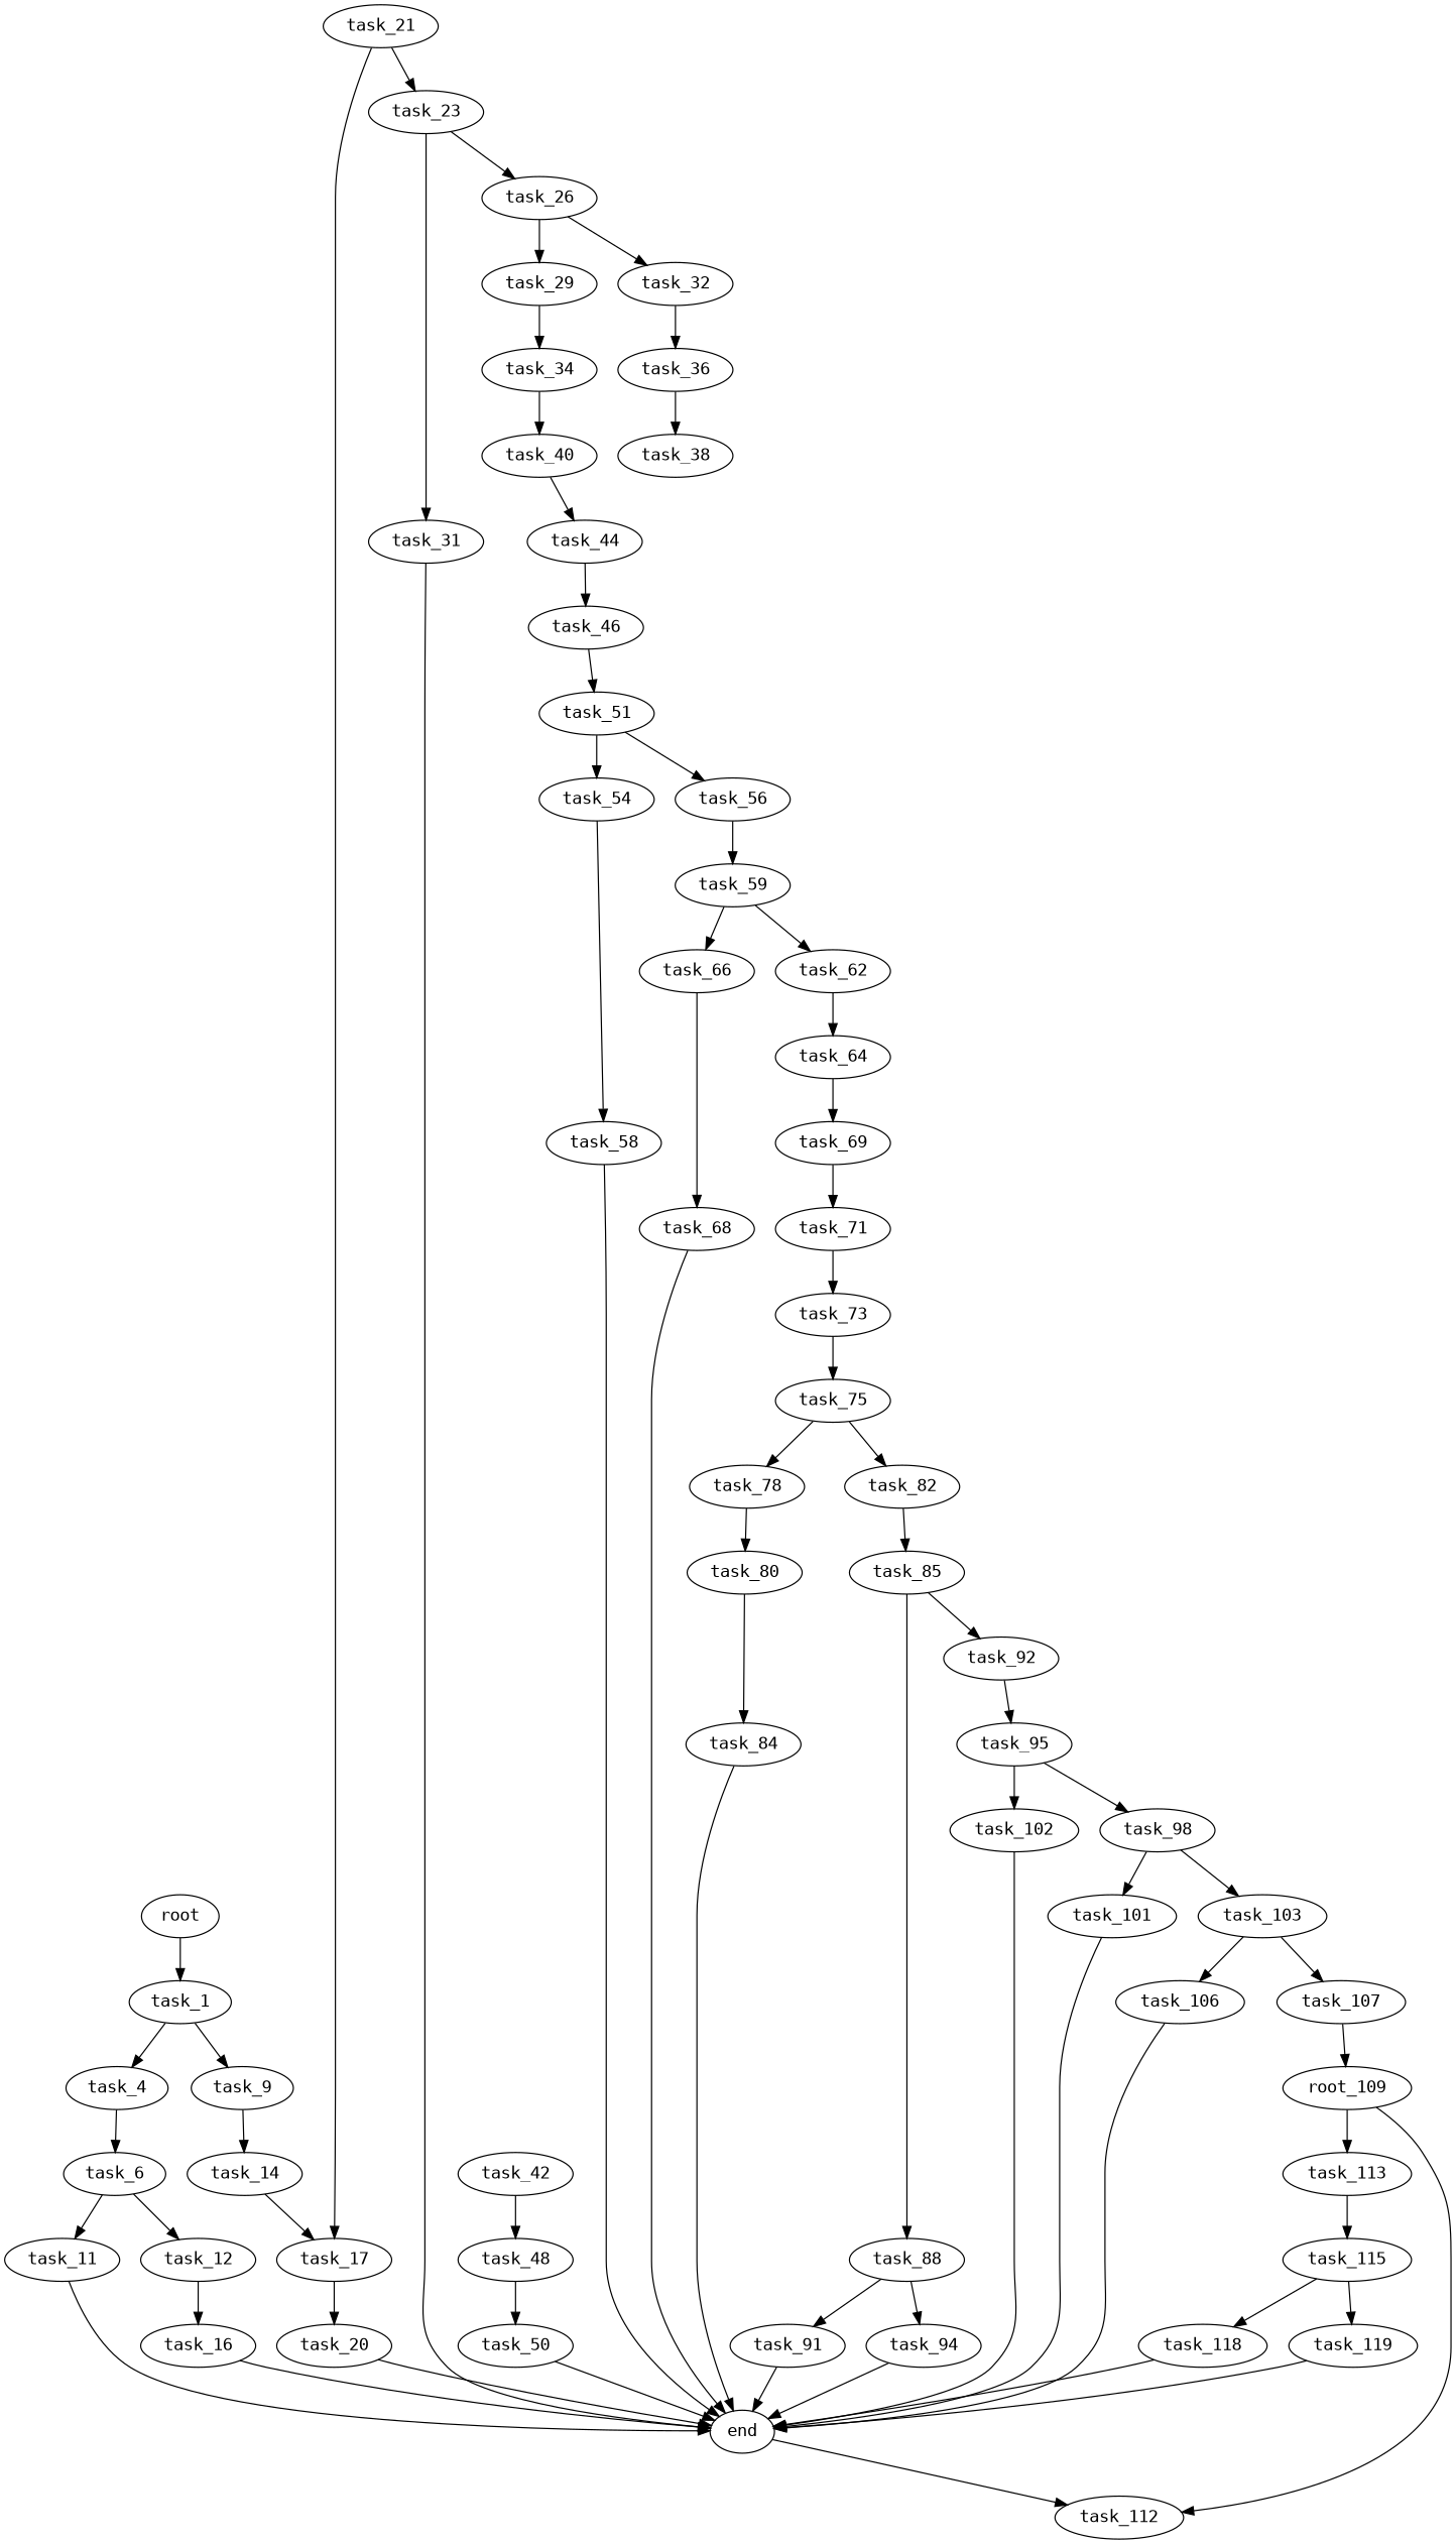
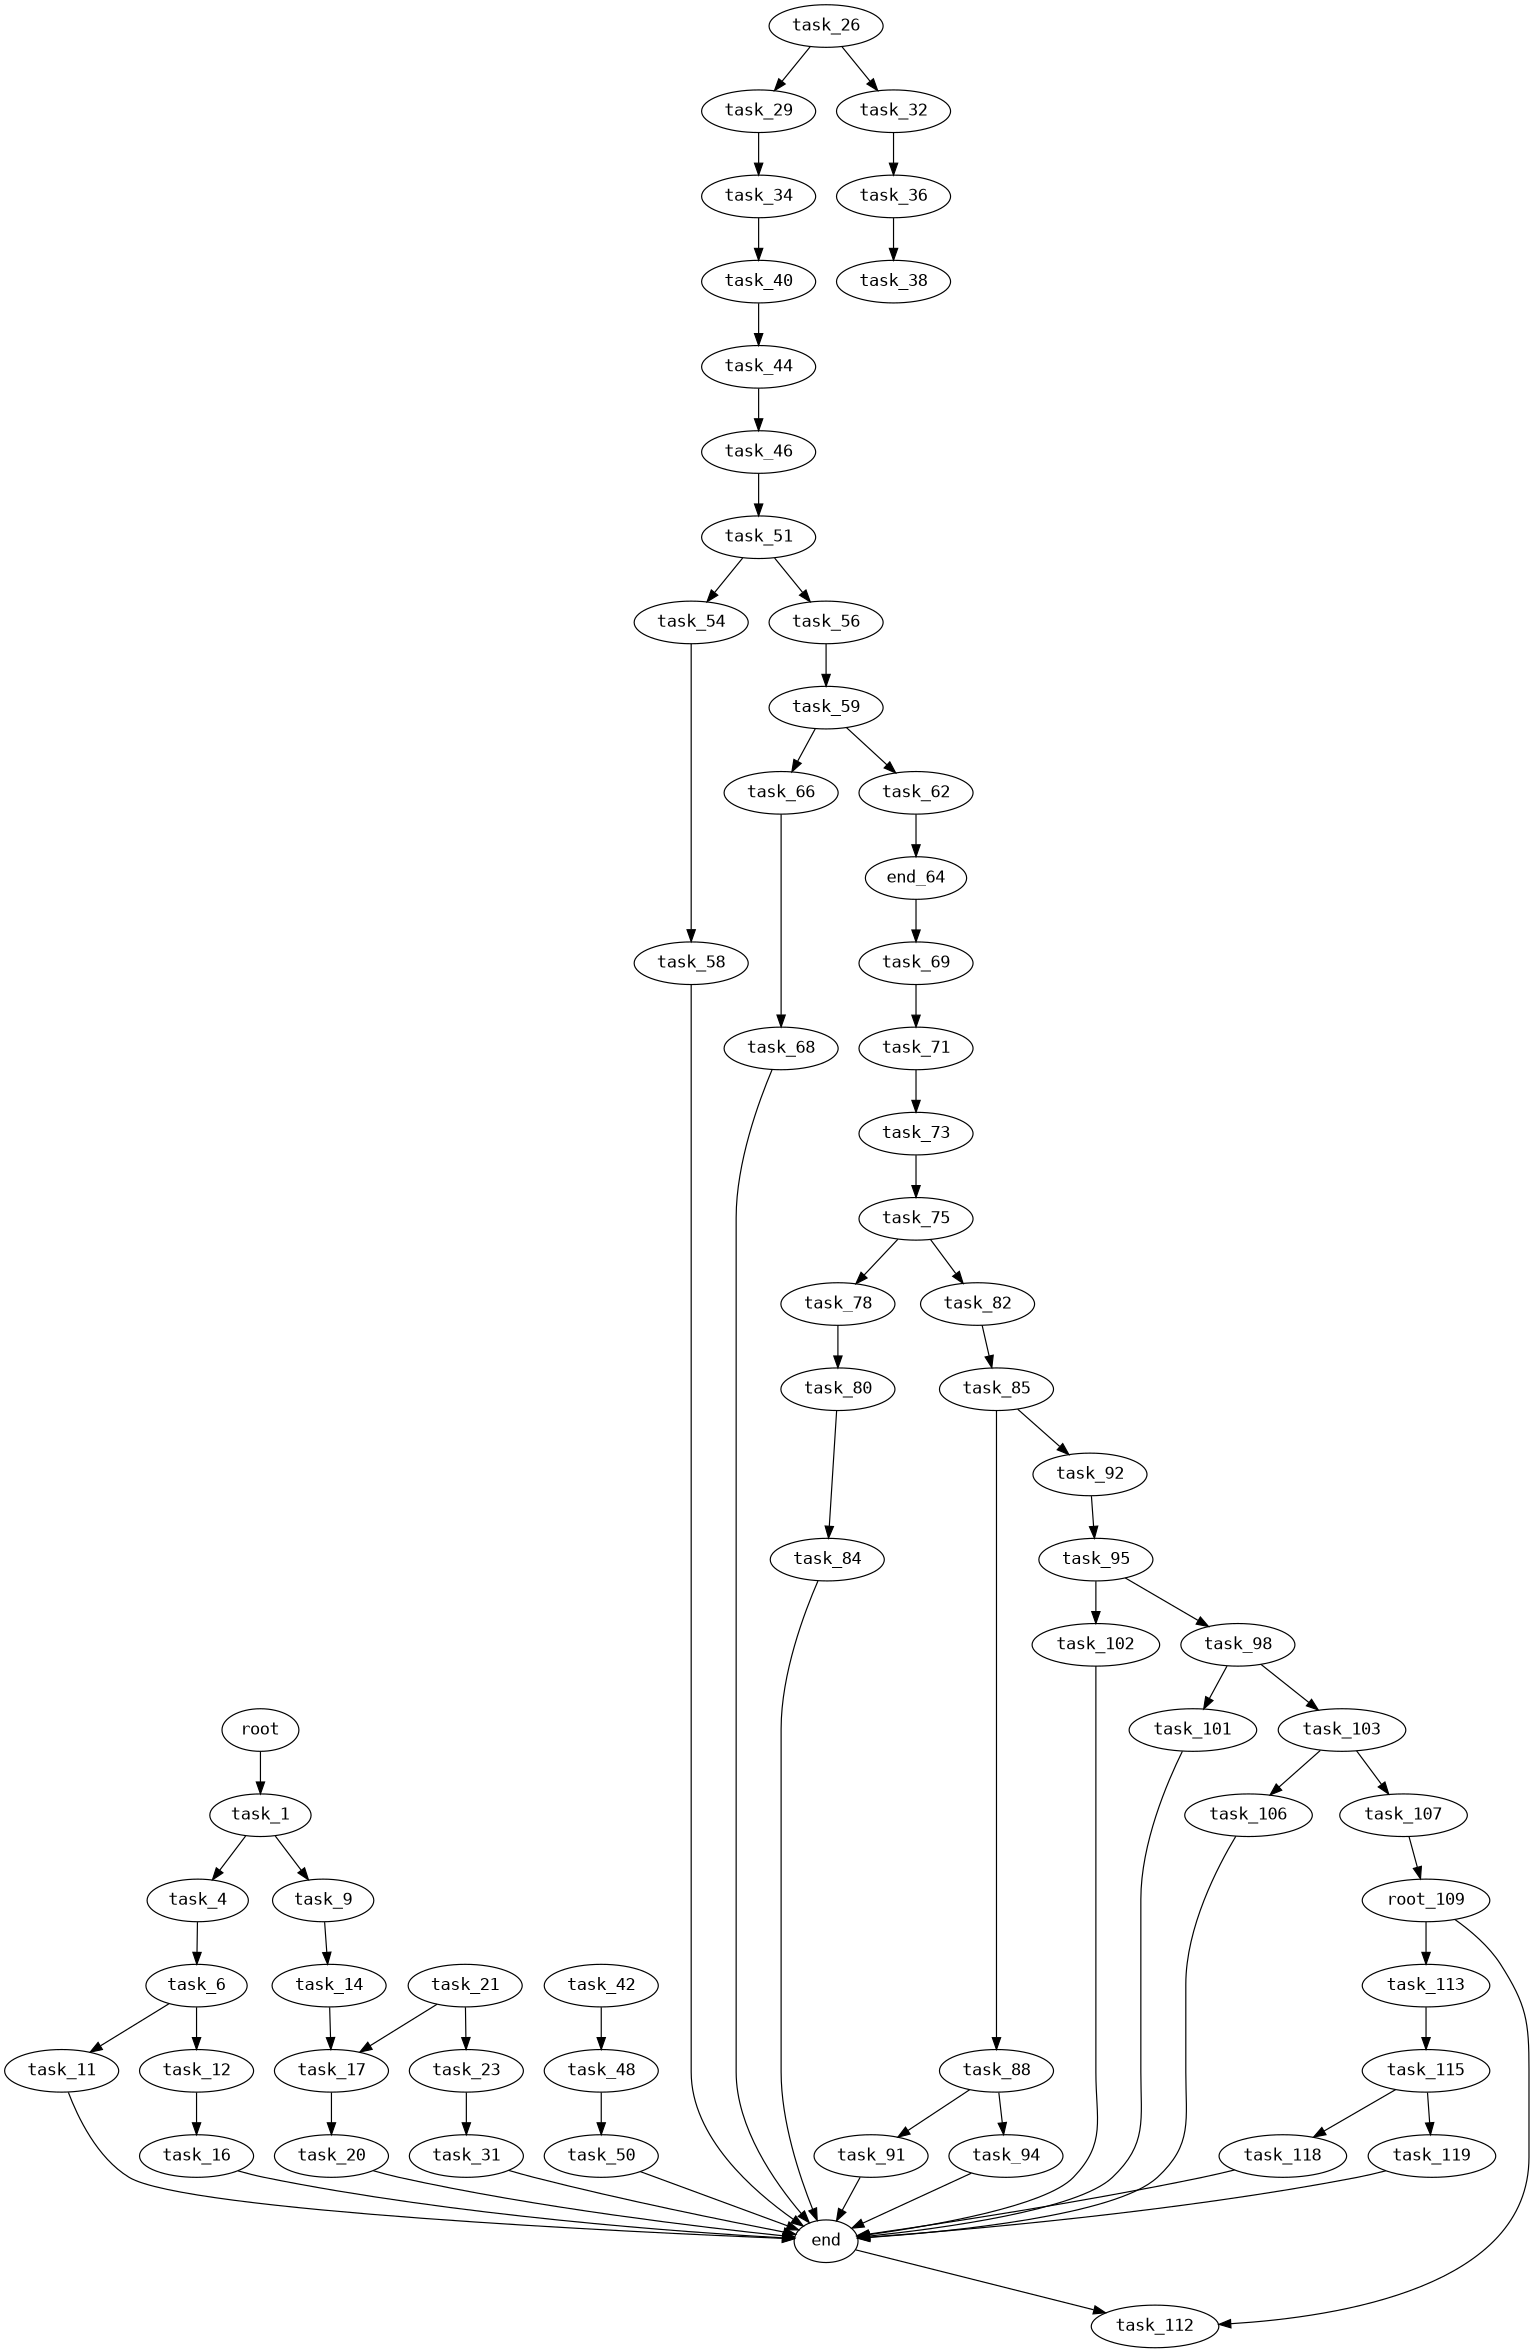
  digraph {
    fontname="DejaVu Sans Mono"
    node [fontname="DejaVu Sans Mono"]
    edge [fontname="DejaVu Sans Mono"]
    root
    task_1
    task_4
    task_9
    task_6
    task_14
    task_11
    task_12
    end
    task_16
    task_17
    task_112
    task_20
    task_21
    task_23
    task_26
    task_31
    task_29
    task_32
    task_34
    task_36
    task_40
    task_38
    task_44
    task_42
    task_48
    task_46
    task_50
    task_51
    task_54
    task_56
    task_58
    task_59
    task_62
    task_66
-   task_64
+   task_64 [label=end_64]
    task_68
    task_69
    task_71
    task_73
    task_75
    task_78
    task_82
    task_80
    task_85
    task_84
    task_88
    task_92
    task_91
    task_94
    task_95
    task_98
    task_102
    task_101
    task_103
    task_106
    task_107
    n58 [label=root_109]
    task_113
    task_115
    task_118
    task_119
    root -> task_1
    task_1 -> task_4
    task_1 -> task_9
    task_4 -> task_6
    task_9 -> task_14
    task_6 -> task_11
    task_6 -> task_12
    task_14 -> task_17
    task_11 -> end
    task_12 -> task_16
    end -> task_112
    task_16 -> end
    task_17 -> task_20
    task_20 -> end
    task_21 -> task_17
    task_21 -> task_23
-   task_23 -> task_26
    task_23 -> task_31
    task_26 -> task_29
    task_26 -> task_32
    task_31 -> end
    task_29 -> task_34
    task_32 -> task_36
    task_34 -> task_40
    task_36 -> task_38
    task_40 -> task_44
    task_44 -> task_46
    task_42 -> task_48
    task_48 -> task_50
    task_46 -> task_51
    task_50 -> end
    task_51 -> task_54
    task_51 -> task_56
    task_54 -> task_58
    task_56 -> task_59
    task_58 -> end
    task_59 -> task_62
    task_59 -> task_66
    task_62 -> task_64
    task_66 -> task_68
    task_64 -> task_69
    task_68 -> end
    task_69 -> task_71
    task_71 -> task_73
    task_73 -> task_75
    task_75 -> task_78
    task_75 -> task_82
    task_78 -> task_80
    task_82 -> task_85
    task_80 -> task_84
    task_85 -> task_88
    task_85 -> task_92
    task_84 -> end
    task_88 -> task_91
    task_88 -> task_94
    task_92 -> task_95
    task_91 -> end
    task_94 -> end
    task_95 -> task_98
    task_95 -> task_102
    task_98 -> task_101
    task_98 -> task_103
    task_102 -> end
    task_101 -> end
    task_103 -> task_106
    task_103 -> task_107
    task_106 -> end
    task_107 -> n58
    n58 -> task_112
    n58 -> task_113
    task_113 -> task_115
    task_115 -> task_118
    task_115 -> task_119
    task_118 -> end
    task_119 -> end
  }
